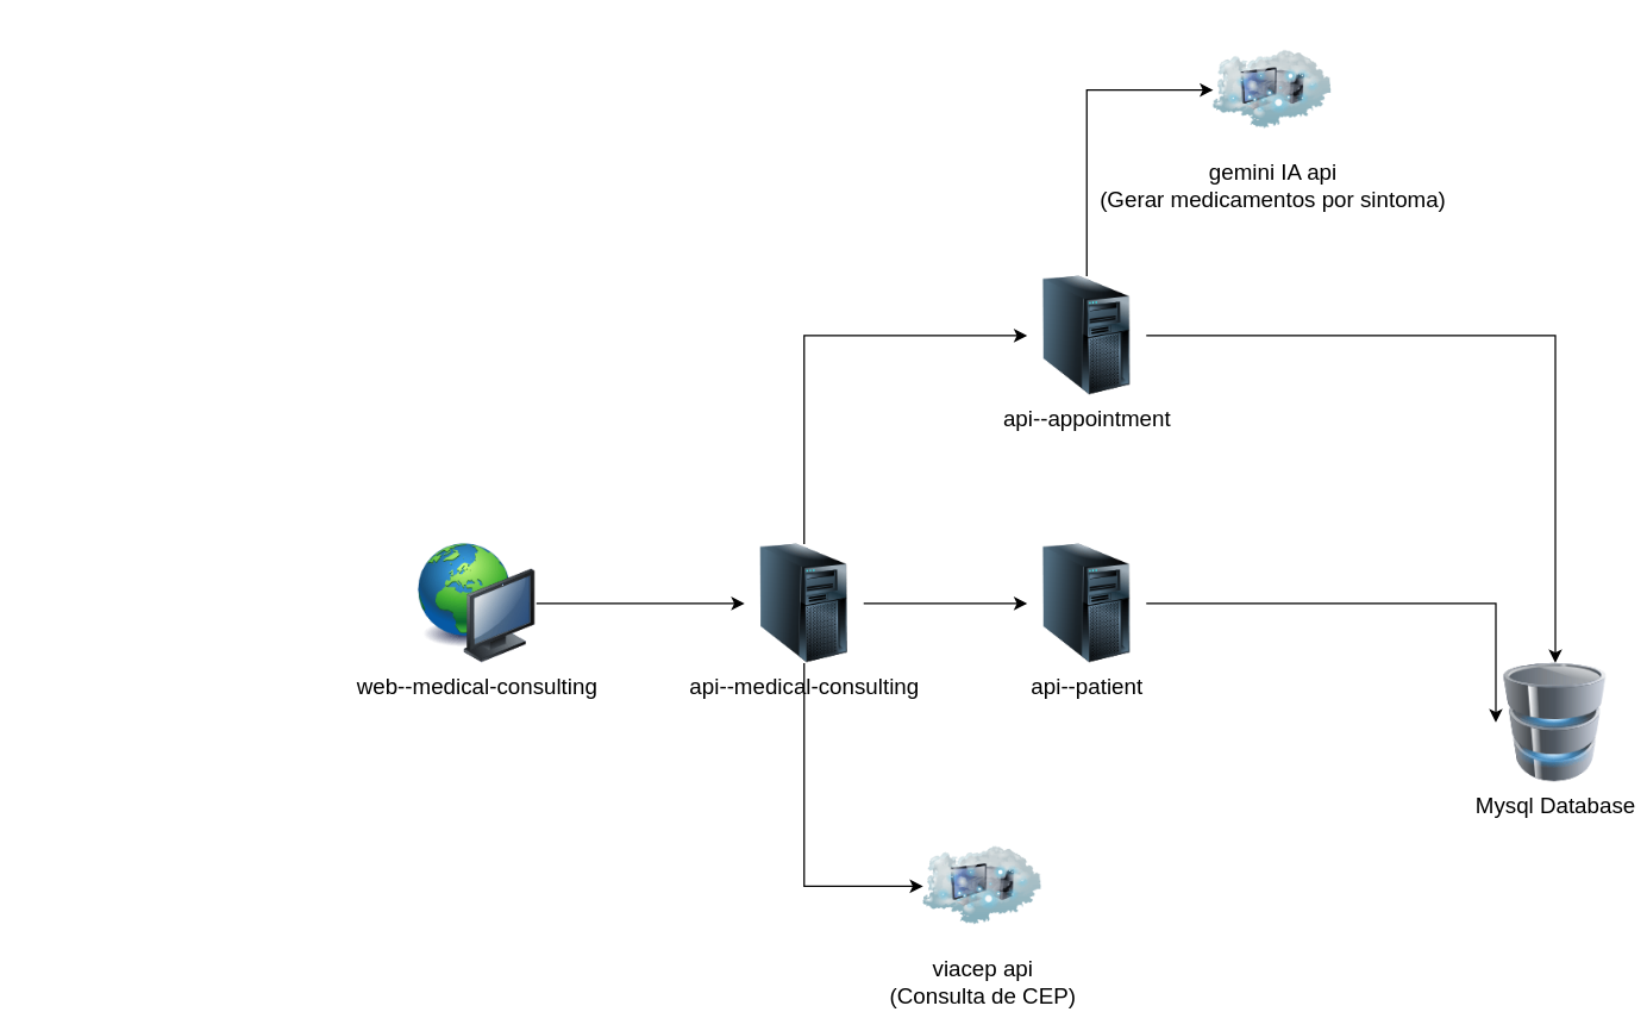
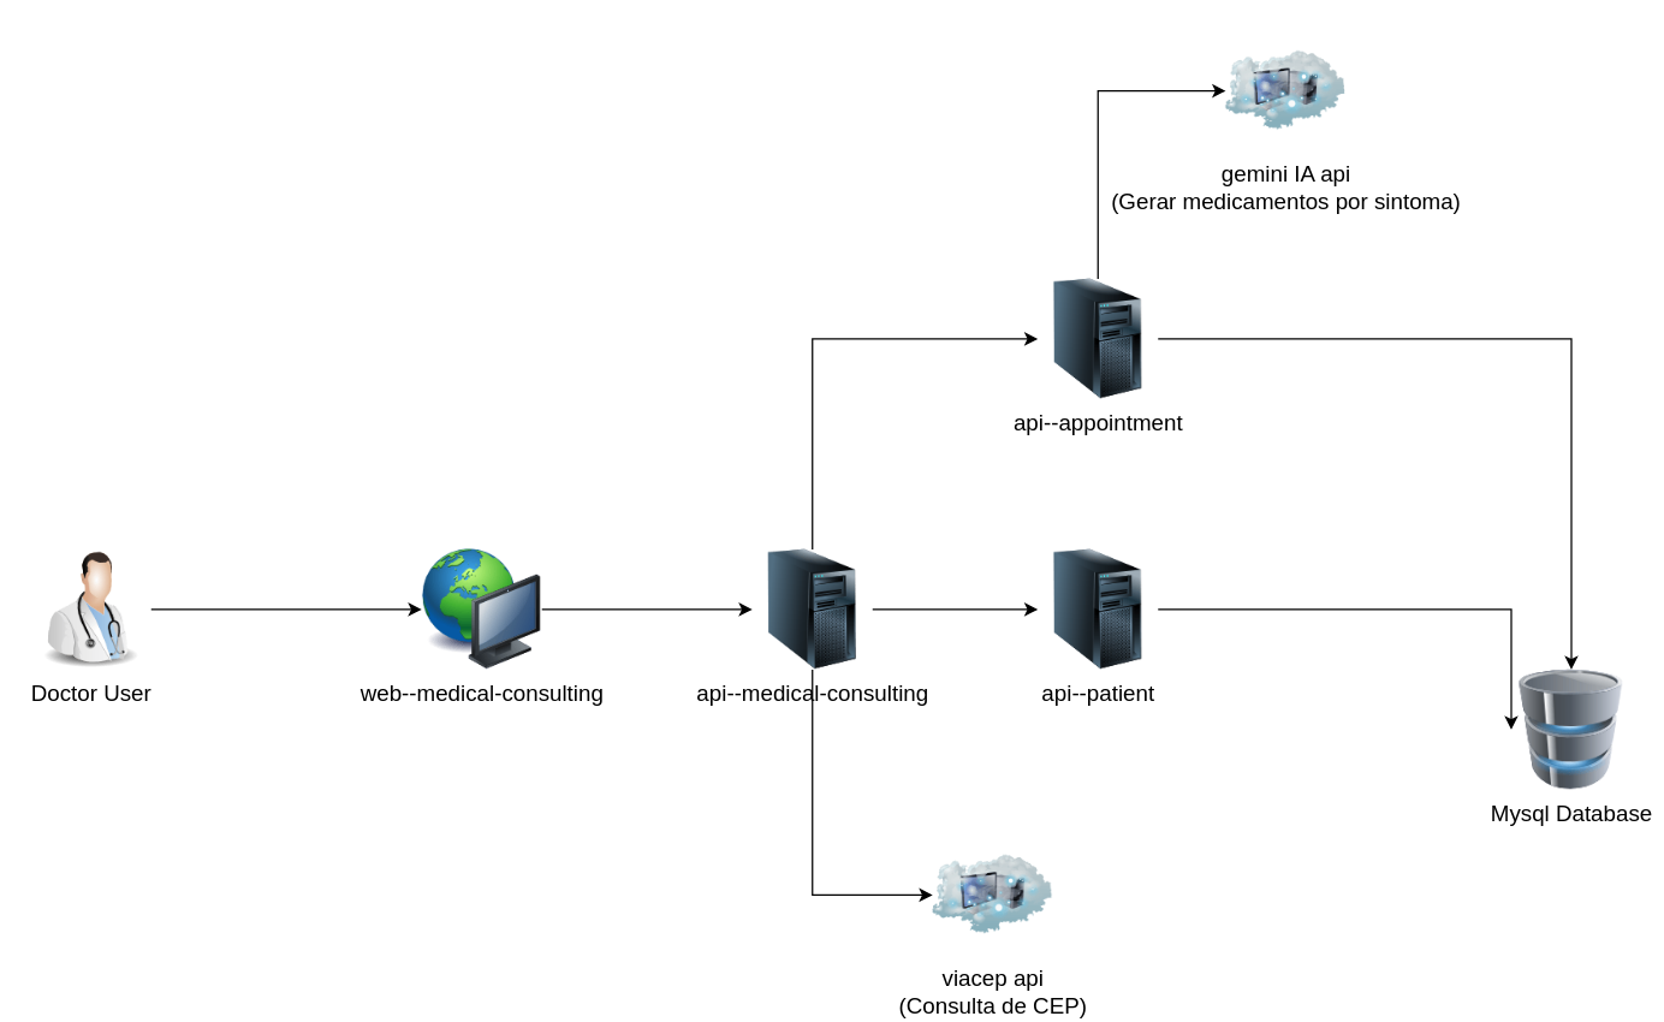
  <mxCell id="0" />
  <mxCell id="1" parent="0" />
  <mxCell id="2" style="edgeStyle=orthogonalEdgeStyle;rounded=0;orthogonalLoop=1;jettySize=auto;html=1;strokeColor=light-dark(#000000,#000000);" edge="1" parent="1" source="3" target="8"><mxGeometry relative="1" as="geometry" /></mxCell>
  <mxCell id="3" value="web--medical-consulting" style="image;html=1;image=img/lib/clip_art/computers/Network_128x128.png;fontColor=light-dark(#000000,#000000);labelBackgroundColor=light-dark(default, #ffffff);fontSize=15;" vertex="1" parent="1"><mxGeometry x="280" y="365" width="80" height="80" as="geometry" /></mxCell>
  <mxCell id="4" value="Mysql Database" style="image;html=1;image=img/lib/clip_art/computers/Database_128x128.png;fontSize=15;align=center;labelBackgroundColor=light-dark(#FFFFFF, #ffffff);fontColor=light-dark(#000000,#000000);" vertex="1" parent="1"><mxGeometry x="1005" y="445" width="80" height="80" as="geometry" /></mxCell>
  <mxCell id="5" style="edgeStyle=orthogonalEdgeStyle;rounded=0;orthogonalLoop=1;jettySize=auto;html=1;exitX=0.5;exitY=0;exitDx=0;exitDy=0;entryX=0;entryY=0.5;entryDx=0;entryDy=0;strokeColor=light-dark(#000000,#000000);" edge="1" parent="1" source="8" target="11"><mxGeometry relative="1" as="geometry" /></mxCell>
  <mxCell id="6" style="edgeStyle=orthogonalEdgeStyle;rounded=0;orthogonalLoop=1;jettySize=auto;html=1;exitX=1;exitY=0.5;exitDx=0;exitDy=0;strokeColor=light-dark(#000000,#000000);" edge="1" parent="1" source="8" target="13"><mxGeometry relative="1" as="geometry" /></mxCell>
  <mxCell id="7" style="edgeStyle=orthogonalEdgeStyle;rounded=0;orthogonalLoop=1;jettySize=auto;html=1;strokeColor=light-dark(#000000,#000000);" edge="1" parent="1" source="8" target="14"><mxGeometry relative="1" as="geometry"><Array as="points"><mxPoint x="540" y="595" /></Array></mxGeometry></mxCell>
  <mxCell id="8" value="api--medical-consulting" style="image;html=1;image=img/lib/clip_art/computers/Server_Tower_128x128.png;fontColor=light-dark(#000000,#000000);labelBackgroundColor=light-dark(default, #ffffff);fontSize=15;" vertex="1" parent="1"><mxGeometry x="500" y="365" width="80" height="80" as="geometry" /></mxCell>
  <mxCell id="9" style="edgeStyle=orthogonalEdgeStyle;rounded=0;orthogonalLoop=1;jettySize=auto;html=1;entryX=0.5;entryY=0;entryDx=0;entryDy=0;strokeColor=light-dark(#000000,#000000);" edge="1" parent="1" source="11" target="4"><mxGeometry relative="1" as="geometry" /></mxCell>
  <mxCell id="10" style="edgeStyle=orthogonalEdgeStyle;rounded=0;orthogonalLoop=1;jettySize=auto;html=1;entryX=0;entryY=0.5;entryDx=0;entryDy=0;exitX=0.5;exitY=0;exitDx=0;exitDy=0;strokeColor=light-dark(#000000,#000000);" edge="1" parent="1" source="11" target="15"><mxGeometry relative="1" as="geometry" /></mxCell>
  <mxCell id="11" value="api--appointment" style="image;html=1;image=img/lib/clip_art/computers/Server_Tower_128x128.png;fontColor=light-dark(#000000,#000000);labelBackgroundColor=light-dark(default, #ffffff);fontSize=15;" vertex="1" parent="1"><mxGeometry x="690" y="185" width="80" height="80" as="geometry" /></mxCell>
  <mxCell id="12" style="edgeStyle=orthogonalEdgeStyle;rounded=0;orthogonalLoop=1;jettySize=auto;html=1;entryX=0;entryY=0.5;entryDx=0;entryDy=0;strokeColor=light-dark(#000000,#000000);" edge="1" parent="1" source="13" target="4"><mxGeometry relative="1" as="geometry"><Array as="points"><mxPoint x="900" y="405" /><mxPoint x="900" y="405" /></Array></mxGeometry></mxCell>
  <mxCell id="13" value="api--patient" style="image;html=1;image=img/lib/clip_art/computers/Server_Tower_128x128.png;fontColor=light-dark(#000000,#000000);labelBackgroundColor=light-dark(#FFFFFF,#FFFFFF);fontSize=15;" vertex="1" parent="1"><mxGeometry x="690" y="365" width="80" height="80" as="geometry" /></mxCell>
  <mxCell id="14" value="viacep api&lt;div&gt;(Consulta de CEP)&lt;/div&gt;" style="image;html=1;image=img/lib/clip_art/networking/Cloud_Computer_128x128.png;labelBackgroundColor=light-dark(default, #ffffff);fontColor=light-dark(#000000,#000000);fontSize=15;" vertex="1" parent="1"><mxGeometry x="620" y="555" width="80" height="80" as="geometry" /></mxCell>
  <mxCell id="15" value="gemini IA api&lt;div&gt;(Gerar medicamentos por sintoma)&lt;/div&gt;" style="image;html=1;image=img/lib/clip_art/networking/Cloud_Computer_128x128.png;fontColor=light-dark(#000000,#000000);labelBackgroundColor=light-dark(default, #ffffff);fontSize=15;" vertex="1" parent="1"><mxGeometry x="815" y="20" width="80" height="80" as="geometry" /></mxCell>
+ <mxCell id="16" style="edgeStyle=orthogonalEdgeStyle;rounded=0;orthogonalLoop=1;jettySize=auto;html=1;entryX=0;entryY=0.5;entryDx=0;entryDy=0;strokeColor=light-dark(#000000,#000000);" edge="1" parent="1" source="17" target="3"><mxGeometry relative="1" as="geometry" /></mxCell>
+ <mxCell id="17" value="Doctor User" style="image;html=1;image=img/lib/clip_art/people/Doctor_Man_128x128.png;fontColor=light-dark(#000000,#000000);labelBackgroundColor=light-dark(default, #ffffff);fontSize=15;" vertex="1" parent="1"><mxGeometry x="20" y="365" width="80" height="80" as="geometry" /></mxCell>
